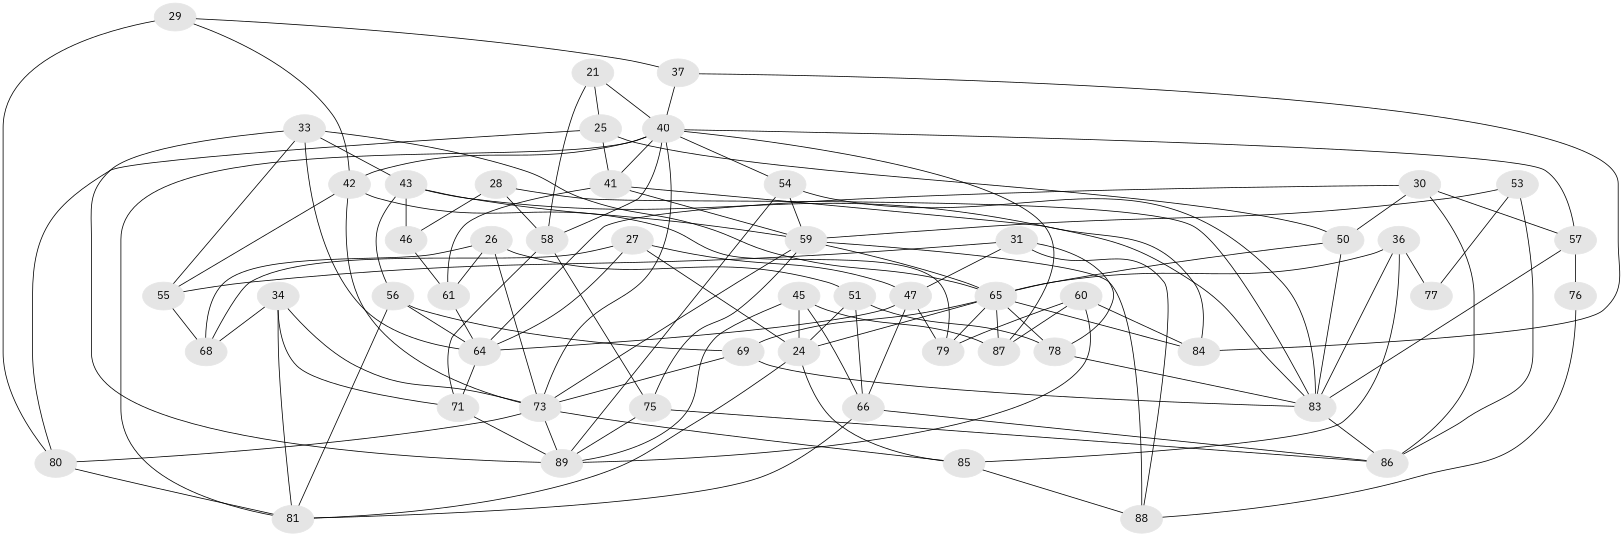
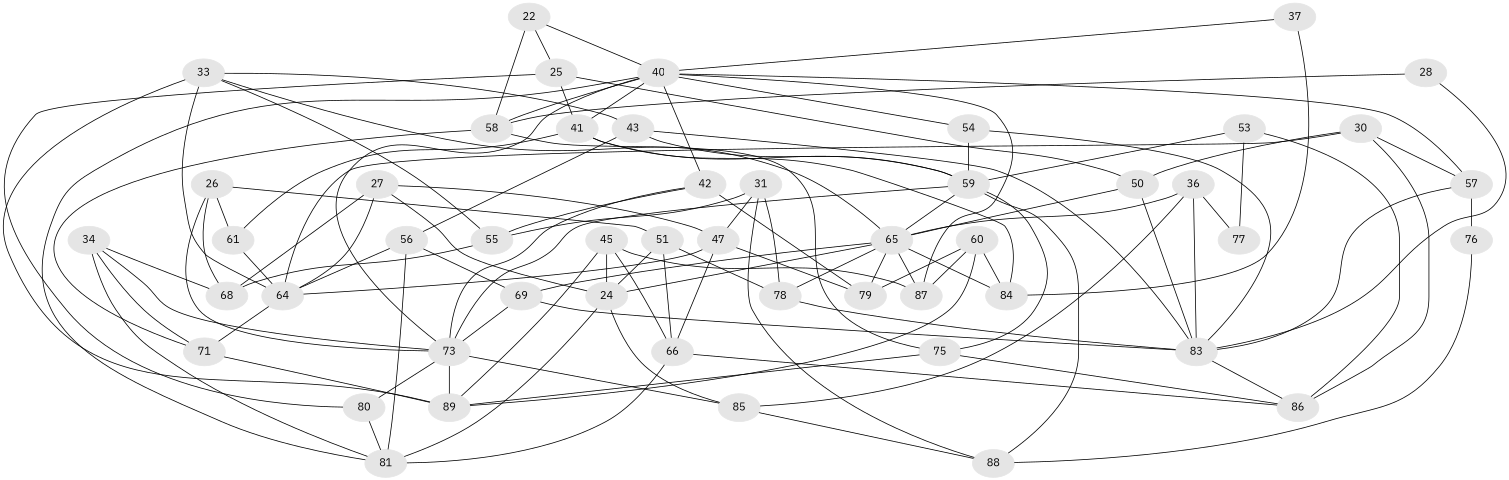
  graph {
    fontname="IBM Plex Sans"
    node [color=gray90 fontname="IBM Plex Sans" style=filled]
    edge [fontname="IBM Plex Sans"]
-   21
+   21 [label=22]
    25
    40 [super="+2+15+32"]
    58 [super="+11"]
    41 [super="+1"]
    50
    80 [super="+3"]
    73 [super="+22+38+67+70"]
    42 [super="+39"]
    57 [super="+52"]
    81 [super="+72"]
    54
    87
    71
    75
    61
    84 [super="+9"]
    59 [super="+19+23"]
    83 [super="+12+49"]
    65 [super="+6+17+16"]
    26
    51
    68
    n24 [label=24 super="+24"]
    78
    66 [super="+63"]
    64 [super="+8+62"]
    89 [super="+10+44"]
    85
    27
    47
    79
    28
-   46
    86 [super="+20"]
-   29
    37
    55
    30
    76
    31
    88
    33 [super="+14"]
    43 [super="+35"]
    56
    69
    34
    36 [super="+5"]
    77
    45
    53
    60
    21 -- 25
    21 -- 40
    21 -- 58 [weight=2]
    25 -- 41
    25 -- 50
    25 -- 80
    40 -- 58
    40 -- 41
    40 -- 73 [weight=2]
    40 -- 42 [weight=2]
    40 -- 57 [weight=2]
    40 -- 81 [weight=2]
    40 -- 54
    40 -- 87
    58 -- 71
    58 -- 75
    41 -- 61
    41 -- 84 [weight=2]
    41 -- 59
    50 -- 83
    50 -- 65
    80 -- 81
    73 -- 80 [weight=2]
    73 -- 89 [weight=2]
    73 -- 85
    42 -- 73
    42 -- 79
    42 -- 55
    57 -- 83
    57 -- 76 [weight=2]
    54 -- 59
    54 -- 83
-   54 -- 89
    71 -- 89
    75 -- 89
    75 -- 86
    61 -- 64
    59 -- 73
    59 -- 75
    59 -- 65
    59 -- 88
    83 -- 86
    65 -- 87
    65 -- 84
    65 -- n24
    65 -- 78
    65 -- 79
    65 -- 69
    26 -- 73
    26 -- 61
    26 -- 51
    26 -- 68
    51 -- n24
    51 -- 78
    51 -- 66
    n24 -- 81
    n24 -- 85
    78 -- 83
    66 -- 81 [weight=2]
    66 -- 86
    64 -- 71
    85 -- 88
    27 -- 68
    27 -- n24
    27 -- 64
    27 -- 47
    47 -- 66
    47 -- 64
    47 -- 79
    28 -- 58
    28 -- 83
-   28 -- 46
-   46 -- 61
-   29 -- 80 [weight=2]
-   29 -- 42
-   29 -- 37
    37 -- 40
    37 -- 84 [weight=2]
    55 -- 68
    30 -- 50
    30 -- 57
    30 -- 64
    30 -- 86
    76 -- 88
    31 -- 78
    31 -- 47
    31 -- 55
    31 -- 88
    33 -- 65
    33 -- 64 [weight=2]
    33 -- 89
    33 -- 55
    33 -- 43
    43 -- 59
    43 -- 83
-   43 -- 46 [weight=2]
    43 -- 56
    56 -- 81
    56 -- 64
    56 -- 69
    69 -- 73
    69 -- 83
    34 -- 73
    34 -- 81
    34 -- 71
    34 -- 68
    36 -- 83 [weight=2]
    36 -- 65
    36 -- 85
    36 -- 77 [weight=2]
    45 -- 87
    45 -- n24
    45 -- 66
    45 -- 89
    53 -- 59
    53 -- 86 [weight=2]
    53 -- 77
    60 -- 87
    60 -- 84
    60 -- 89
    60 -- 79
  }
